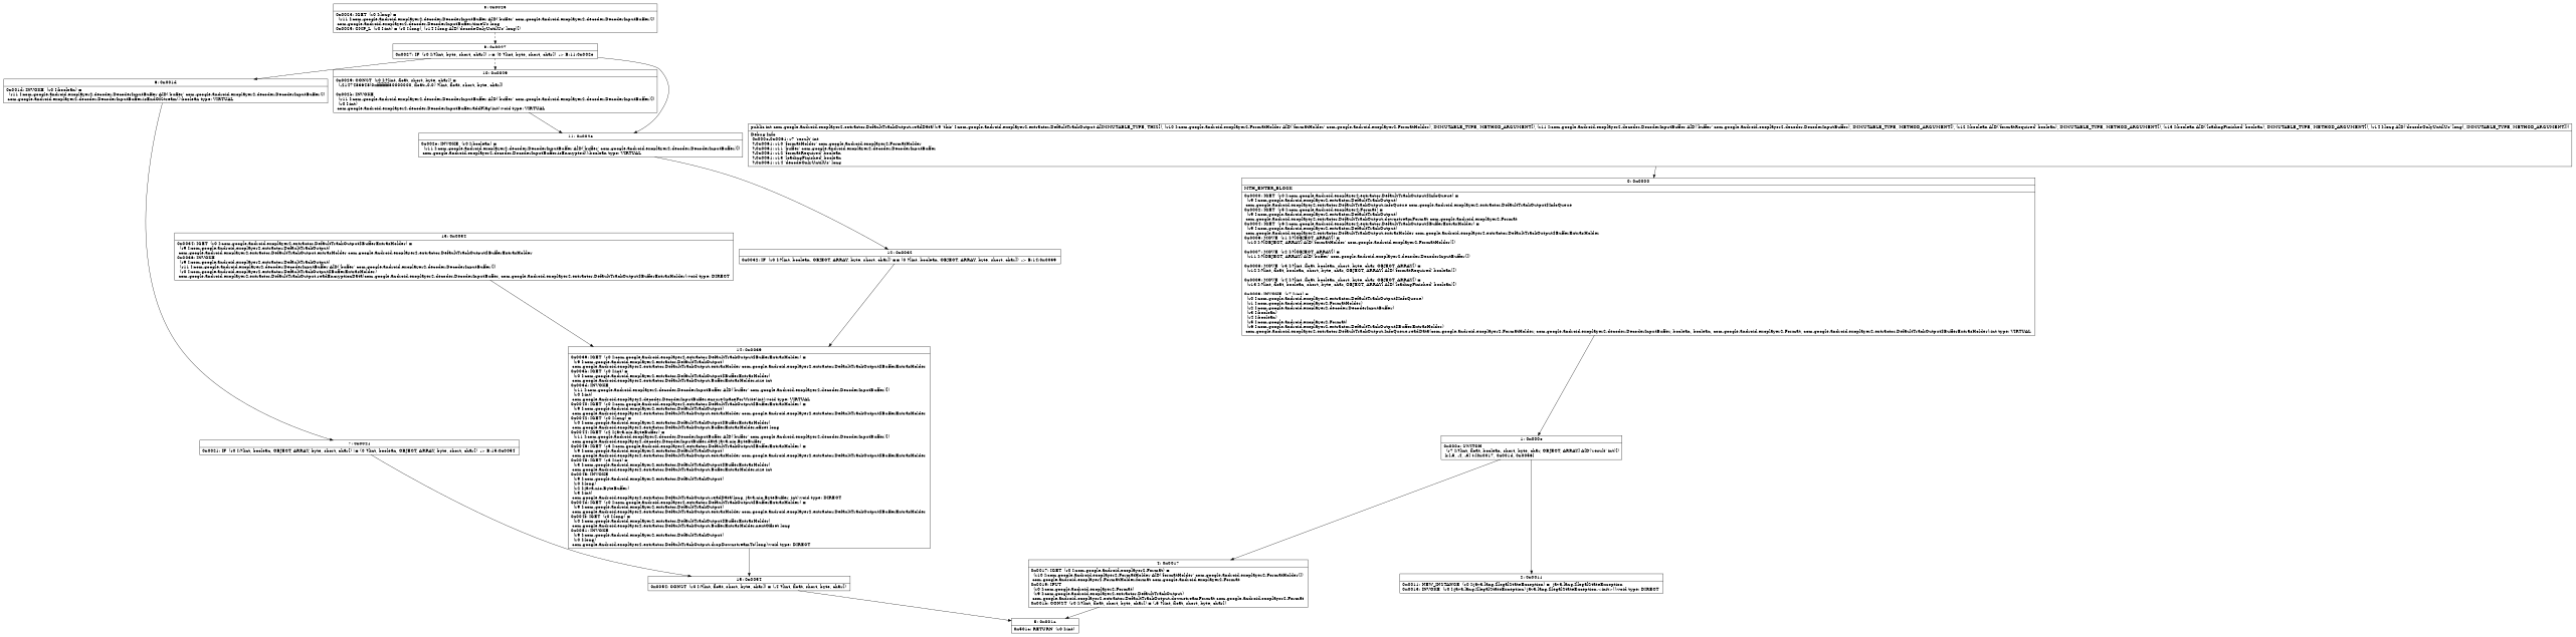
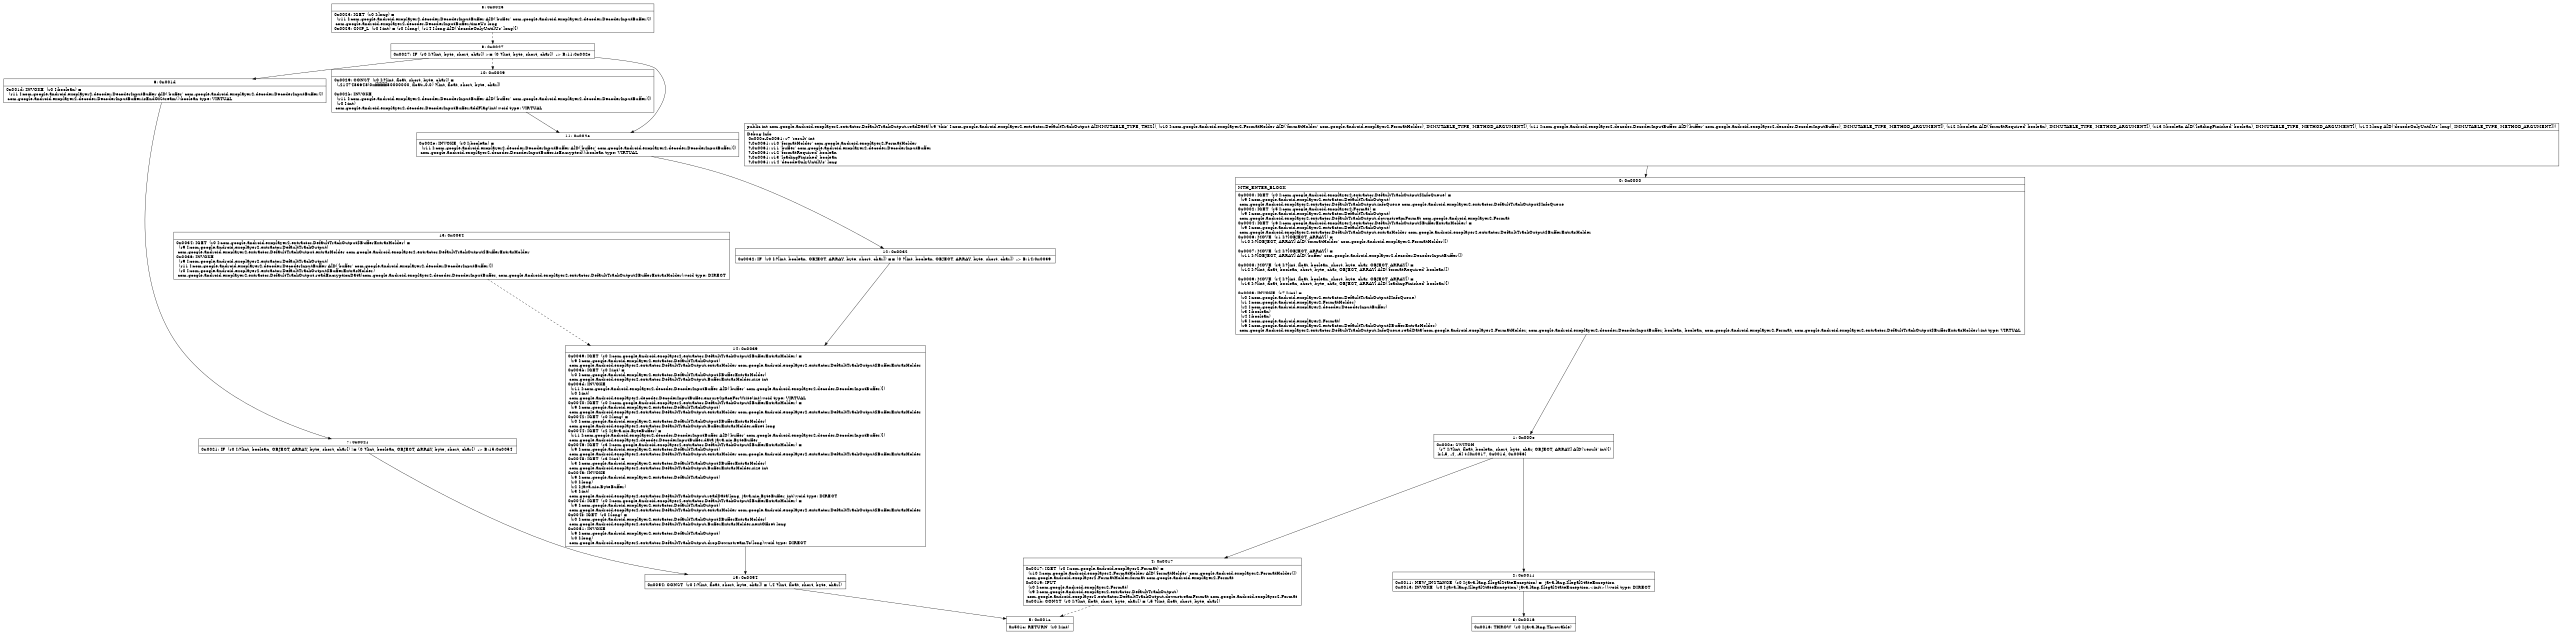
  digraph {
    node [shape=record]
    n1 [label="{0\:\ 0x0000|MTH_ENTER_BLOCK\l|0x0000: IGET  (r0 I:com.google.android.exoplayer2.extractor.DefaultTrackOutput$InfoQueue) = \l  (r9 I:com.google.android.exoplayer2.extractor.DefaultTrackOutput)\l com.google.android.exoplayer2.extractor.DefaultTrackOutput.infoQueue com.google.android.exoplayer2.extractor.DefaultTrackOutput$InfoQueue \l0x0002: IGET  (r5 I:com.google.android.exoplayer2.Format) = \l  (r9 I:com.google.android.exoplayer2.extractor.DefaultTrackOutput)\l com.google.android.exoplayer2.extractor.DefaultTrackOutput.downstreamFormat com.google.android.exoplayer2.Format \l0x0004: IGET  (r6 I:com.google.android.exoplayer2.extractor.DefaultTrackOutput$BufferExtrasHolder) = \l  (r9 I:com.google.android.exoplayer2.extractor.DefaultTrackOutput)\l com.google.android.exoplayer2.extractor.DefaultTrackOutput.extrasHolder com.google.android.exoplayer2.extractor.DefaultTrackOutput$BufferExtrasHolder \l0x0006: MOVE  (r1 I:?[OBJECT, ARRAY]) = \l  (r10 I:?[OBJECT, ARRAY] A[D('formatHolder' com.google.android.exoplayer2.FormatHolder)])\l \l0x0007: MOVE  (r2 I:?[OBJECT, ARRAY]) = \l  (r11 I:?[OBJECT, ARRAY] A[D('buffer' com.google.android.exoplayer2.decoder.DecoderInputBuffer)])\l \l0x0008: MOVE  (r3 I:?[int, float, boolean, short, byte, char, OBJECT, ARRAY]) = \l  (r12 I:?[int, float, boolean, short, byte, char, OBJECT, ARRAY] A[D('formatRequired' boolean)])\l \l0x0009: MOVE  (r4 I:?[int, float, boolean, short, byte, char, OBJECT, ARRAY]) = \l  (r13 I:?[int, float, boolean, short, byte, char, OBJECT, ARRAY] A[D('loadingFinished' boolean)])\l \l0x000a: INVOKE  (r7 I:int) = \l  (r0 I:com.google.android.exoplayer2.extractor.DefaultTrackOutput$InfoQueue)\l  (r1 I:com.google.android.exoplayer2.FormatHolder)\l  (r2 I:com.google.android.exoplayer2.decoder.DecoderInputBuffer)\l  (r3 I:boolean)\l  (r4 I:boolean)\l  (r5 I:com.google.android.exoplayer2.Format)\l  (r6 I:com.google.android.exoplayer2.extractor.DefaultTrackOutput$BufferExtrasHolder)\l com.google.android.exoplayer2.extractor.DefaultTrackOutput.InfoQueue.readData(com.google.android.exoplayer2.FormatHolder, com.google.android.exoplayer2.decoder.DecoderInputBuffer, boolean, boolean, com.google.android.exoplayer2.Format, com.google.android.exoplayer2.extractor.DefaultTrackOutput$BufferExtrasHolder):int type: VIRTUAL \l}"]
    n2 [label="{1\:\ 0x000e|0x000e: SWITCH  \l  (r7 I:?[int, float, boolean, short, byte, char, OBJECT, ARRAY] A[D('result' int)])\l k:[\-5, \-4, \-3] t:[0x0017, 0x001d, 0x0056] \l}"]
    n3 [label="{2\:\ 0x0011|0x0011: NEW_INSTANCE  (r0 I:java.lang.IllegalStateException) =  java.lang.IllegalStateException \l0x0013: INVOKE  (r0 I:java.lang.IllegalStateException) java.lang.IllegalStateException.\<init\>():void type: DIRECT \l}"]
    n4 [label="{4\:\ 0x0017|0x0017: IGET  (r0 I:com.google.android.exoplayer2.Format) = \l  (r10 I:com.google.android.exoplayer2.FormatHolder A[D('formatHolder' com.google.android.exoplayer2.FormatHolder)])\l com.google.android.exoplayer2.FormatHolder.format com.google.android.exoplayer2.Format \l0x0019: IPUT  \l  (r0 I:com.google.android.exoplayer2.Format)\l  (r9 I:com.google.android.exoplayer2.extractor.DefaultTrackOutput)\l com.google.android.exoplayer2.extractor.DefaultTrackOutput.downstreamFormat com.google.android.exoplayer2.Format \l0x001b: CONST  (r0 I:?[int, float, short, byte, char]) = (\-5 ?[int, float, short, byte, char]) \l}"]
+   n5 [label="{3\:\ 0x0016|0x0016: THROW  (r0 I:java.lang.Throwable) \l}"]
    n6 [label="{5\:\ 0x001c|0x501c: RETURN  (r0 I:int) \l}"]
    n7 [label="{6\:\ 0x001d|0x001d: INVOKE  (r0 I:boolean) = \l  (r11 I:com.google.android.exoplayer2.decoder.DecoderInputBuffer A[D('buffer' com.google.android.exoplayer2.decoder.DecoderInputBuffer)])\l com.google.android.exoplayer2.decoder.DecoderInputBuffer.isEndOfStream():boolean type: VIRTUAL \l}"]
    n8 [label="{7\:\ 0x0021|0x0021: IF  (r0 I:?[int, boolean, OBJECT, ARRAY, byte, short, char]) != (0 ?[int, boolean, OBJECT, ARRAY, byte, short, char])  \-\> B:15:0x0054 \l}"]
    n9 [label="{15\:\ 0x0054|0x0054: CONST  (r0 I:?[int, float, short, byte, char]) = (\-4 ?[int, float, short, byte, char]) \l}"]
    n10 [label="{8\:\ 0x0023|0x0023: IGET  (r0 I:long) = \l  (r11 I:com.google.android.exoplayer2.decoder.DecoderInputBuffer A[D('buffer' com.google.android.exoplayer2.decoder.DecoderInputBuffer)])\l com.google.android.exoplayer2.decoder.DecoderInputBuffer.timeUs long \l0x0025: CMP_L  (r0 I:int) = (r0 I:long), (r14 I:long A[D('decodeOnlyUntilUs' long)]) \l}"]
    n11 [label="{9\:\ 0x0027|0x0027: IF  (r0 I:?[int, byte, short, char]) \>= (0 ?[int, byte, short, char])  \-\> B:11:0x002e \l}"]
    n12 [label="{10\:\ 0x0029|0x0029: CONST  (r0 I:?[int, float, short, byte, char]) = \l  (\-2147483648(0xffffffff80000000, float:\-0.0) ?[int, float, short, byte, char])\l \l0x002b: INVOKE  \l  (r11 I:com.google.android.exoplayer2.decoder.DecoderInputBuffer A[D('buffer' com.google.android.exoplayer2.decoder.DecoderInputBuffer)])\l  (r0 I:int)\l com.google.android.exoplayer2.decoder.DecoderInputBuffer.addFlag(int):void type: VIRTUAL \l}"]
    n13 [label="{11\:\ 0x002e|0x002e: INVOKE  (r0 I:boolean) = \l  (r11 I:com.google.android.exoplayer2.decoder.DecoderInputBuffer A[D('buffer' com.google.android.exoplayer2.decoder.DecoderInputBuffer)])\l com.google.android.exoplayer2.decoder.DecoderInputBuffer.isEncrypted():boolean type: VIRTUAL \l}"]
    n14 [label="{12\:\ 0x0032|0x0032: IF  (r0 I:?[int, boolean, OBJECT, ARRAY, byte, short, char]) == (0 ?[int, boolean, OBJECT, ARRAY, byte, short, char])  \-\> B:14:0x0039 \l}"]
    n15 [label="{14\:\ 0x0039|0x0039: IGET  (r0 I:com.google.android.exoplayer2.extractor.DefaultTrackOutput$BufferExtrasHolder) = \l  (r9 I:com.google.android.exoplayer2.extractor.DefaultTrackOutput)\l com.google.android.exoplayer2.extractor.DefaultTrackOutput.extrasHolder com.google.android.exoplayer2.extractor.DefaultTrackOutput$BufferExtrasHolder \l0x003b: IGET  (r0 I:int) = \l  (r0 I:com.google.android.exoplayer2.extractor.DefaultTrackOutput$BufferExtrasHolder)\l com.google.android.exoplayer2.extractor.DefaultTrackOutput.BufferExtrasHolder.size int \l0x003d: INVOKE  \l  (r11 I:com.google.android.exoplayer2.decoder.DecoderInputBuffer A[D('buffer' com.google.android.exoplayer2.decoder.DecoderInputBuffer)])\l  (r0 I:int)\l com.google.android.exoplayer2.decoder.DecoderInputBuffer.ensureSpaceForWrite(int):void type: VIRTUAL \l0x0040: IGET  (r0 I:com.google.android.exoplayer2.extractor.DefaultTrackOutput$BufferExtrasHolder) = \l  (r9 I:com.google.android.exoplayer2.extractor.DefaultTrackOutput)\l com.google.android.exoplayer2.extractor.DefaultTrackOutput.extrasHolder com.google.android.exoplayer2.extractor.DefaultTrackOutput$BufferExtrasHolder \l0x0042: IGET  (r0 I:long) = \l  (r0 I:com.google.android.exoplayer2.extractor.DefaultTrackOutput$BufferExtrasHolder)\l com.google.android.exoplayer2.extractor.DefaultTrackOutput.BufferExtrasHolder.offset long \l0x0044: IGET  (r2 I:java.nio.ByteBuffer) = \l  (r11 I:com.google.android.exoplayer2.decoder.DecoderInputBuffer A[D('buffer' com.google.android.exoplayer2.decoder.DecoderInputBuffer)])\l com.google.android.exoplayer2.decoder.DecoderInputBuffer.data java.nio.ByteBuffer \l0x0046: IGET  (r3 I:com.google.android.exoplayer2.extractor.DefaultTrackOutput$BufferExtrasHolder) = \l  (r9 I:com.google.android.exoplayer2.extractor.DefaultTrackOutput)\l com.google.android.exoplayer2.extractor.DefaultTrackOutput.extrasHolder com.google.android.exoplayer2.extractor.DefaultTrackOutput$BufferExtrasHolder \l0x0048: IGET  (r3 I:int) = \l  (r3 I:com.google.android.exoplayer2.extractor.DefaultTrackOutput$BufferExtrasHolder)\l com.google.android.exoplayer2.extractor.DefaultTrackOutput.BufferExtrasHolder.size int \l0x004a: INVOKE  \l  (r9 I:com.google.android.exoplayer2.extractor.DefaultTrackOutput)\l  (r0 I:long)\l  (r2 I:java.nio.ByteBuffer)\l  (r3 I:int)\l com.google.android.exoplayer2.extractor.DefaultTrackOutput.readData(long, java.nio.ByteBuffer, int):void type: DIRECT \l0x004d: IGET  (r0 I:com.google.android.exoplayer2.extractor.DefaultTrackOutput$BufferExtrasHolder) = \l  (r9 I:com.google.android.exoplayer2.extractor.DefaultTrackOutput)\l com.google.android.exoplayer2.extractor.DefaultTrackOutput.extrasHolder com.google.android.exoplayer2.extractor.DefaultTrackOutput$BufferExtrasHolder \l0x004f: IGET  (r0 I:long) = \l  (r0 I:com.google.android.exoplayer2.extractor.DefaultTrackOutput$BufferExtrasHolder)\l com.google.android.exoplayer2.extractor.DefaultTrackOutput.BufferExtrasHolder.nextOffset long \l0x0051: INVOKE  \l  (r9 I:com.google.android.exoplayer2.extractor.DefaultTrackOutput)\l  (r0 I:long)\l com.google.android.exoplayer2.extractor.DefaultTrackOutput.dropDownstreamTo(long):void type: DIRECT \l}"]
    n16 [label="{13\:\ 0x0034|0x0034: IGET  (r0 I:com.google.android.exoplayer2.extractor.DefaultTrackOutput$BufferExtrasHolder) = \l  (r9 I:com.google.android.exoplayer2.extractor.DefaultTrackOutput)\l com.google.android.exoplayer2.extractor.DefaultTrackOutput.extrasHolder com.google.android.exoplayer2.extractor.DefaultTrackOutput$BufferExtrasHolder \l0x0036: INVOKE  \l  (r9 I:com.google.android.exoplayer2.extractor.DefaultTrackOutput)\l  (r11 I:com.google.android.exoplayer2.decoder.DecoderInputBuffer A[D('buffer' com.google.android.exoplayer2.decoder.DecoderInputBuffer)])\l  (r0 I:com.google.android.exoplayer2.extractor.DefaultTrackOutput$BufferExtrasHolder)\l com.google.android.exoplayer2.extractor.DefaultTrackOutput.readEncryptionData(com.google.android.exoplayer2.decoder.DecoderInputBuffer, com.google.android.exoplayer2.extractor.DefaultTrackOutput$BufferExtrasHolder):void type: DIRECT \l}"]
    n17 [label="{public int com.google.android.exoplayer2.extractor.DefaultTrackOutput.readData((r9 'this' I:com.google.android.exoplayer2.extractor.DefaultTrackOutput A[IMMUTABLE_TYPE, THIS]), (r10 I:com.google.android.exoplayer2.FormatHolder A[D('formatHolder' com.google.android.exoplayer2.FormatHolder), IMMUTABLE_TYPE, METHOD_ARGUMENT]), (r11 I:com.google.android.exoplayer2.decoder.DecoderInputBuffer A[D('buffer' com.google.android.exoplayer2.decoder.DecoderInputBuffer), IMMUTABLE_TYPE, METHOD_ARGUMENT]), (r12 I:boolean A[D('formatRequired' boolean), IMMUTABLE_TYPE, METHOD_ARGUMENT]), (r13 I:boolean A[D('loadingFinished' boolean), IMMUTABLE_TYPE, METHOD_ARGUMENT]), (r14 I:long A[D('decodeOnlyUntilUs' long), IMMUTABLE_TYPE, METHOD_ARGUMENT]))  | Debug Info:\l  0x000e\-0x0061: r7 'result' int\l  ?\-0x0061: r10 'formatHolder' com.google.android.exoplayer2.FormatHolder\l  ?\-0x0061: r11 'buffer' com.google.android.exoplayer2.decoder.DecoderInputBuffer\l  ?\-0x0061: r12 'formatRequired' boolean\l  ?\-0x0061: r13 'loadingFinished' boolean\l  ?\-0x0061: r14 'decodeOnlyUntilUs' long\l}"]
    n1 -> n2
    n2 -> n3
    n2 -> n4
-   n4 -> n6
+   n3 -> n5
+   n4 -> n6 [style=dashed]
    n7 -> n8
    n8 -> n9
    n9 -> n6
    n10 -> n11 [style=dashed]
    n11 -> n7
    n11 -> n12 [style=dashed]
    n11 -> n13
    n12 -> n13
    n13 -> n14
    n14 -> n15
    n15 -> n9
-   n16 -> n15
+   n16 -> n15 [style=dashed]
    n17 -> n1
  }
